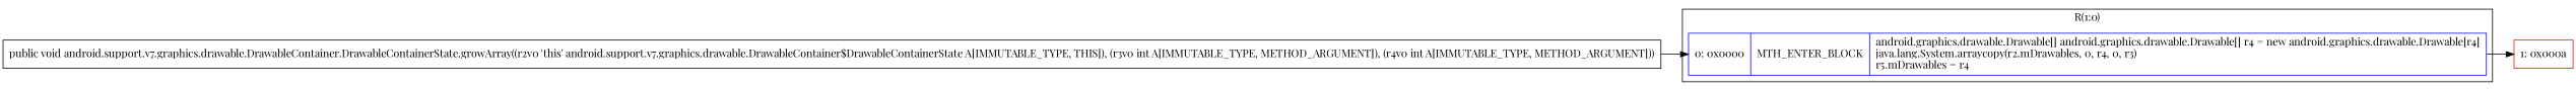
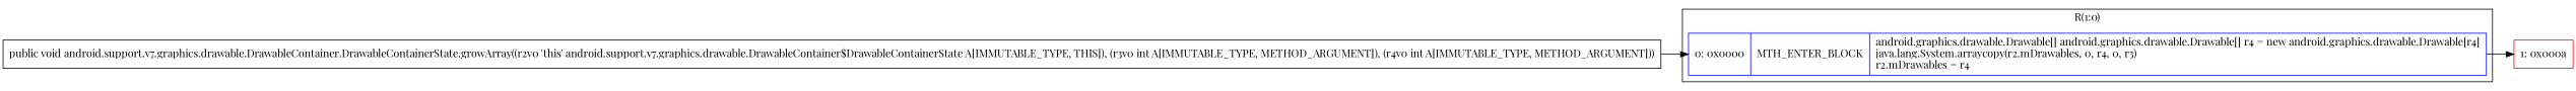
  digraph {
    rankdir=LR
    fontname="Playfair Display"
    node [shape=record fontname="Playfair Display"]
    edge [color=black fontname="Playfair Display"]
-   n1 [color=blue label="{0\:\ 0x0000|MTH_ENTER_BLOCK\l|android.graphics.drawable.Drawable[] android.graphics.drawable.Drawable[] r4 = new android.graphics.drawable.Drawable[r4]\ljava.lang.System.arraycopy(r2.mDrawables, 0, r4, 0, r3)\lr5.mDrawables = r4\l}"]
+   n1 [color=blue label="{0\:\ 0x0000|MTH_ENTER_BLOCK\l|android.graphics.drawable.Drawable[] android.graphics.drawable.Drawable[] r4 = new android.graphics.drawable.Drawable[r4]\ljava.lang.System.arraycopy(r2.mDrawables, 0, r4, 0, r3)\lr2.mDrawables = r4\l}"]
    n2 [color=red label="{1\:\ 0x000a}"]
    n3 [label="{public void android.support.v7.graphics.drawable.DrawableContainer.DrawableContainerState.growArray((r2v0 'this' android.support.v7.graphics.drawable.DrawableContainer$DrawableContainerState A[IMMUTABLE_TYPE, THIS]), (r3v0 int A[IMMUTABLE_TYPE, METHOD_ARGUMENT]), (r4v0 int A[IMMUTABLE_TYPE, METHOD_ARGUMENT])) }"]
    subgraph cluster_1 {
      label="R(1:0)"
      n1
    }
    n1 -> n2
    n3 -> n1
  }
